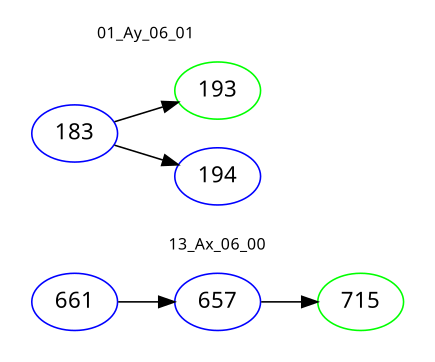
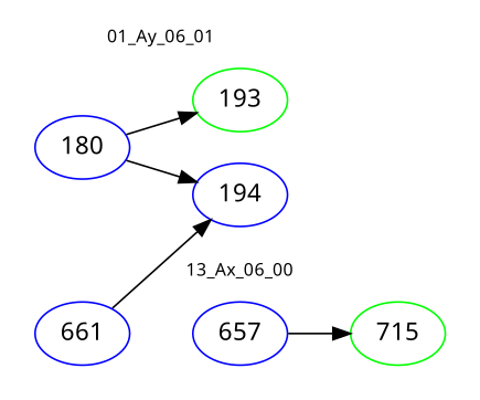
  digraph {
    fontname="Noto Sans"
    rankdir=LR
    node [color=blue fontname="Noto Sans"]
    edge [color=black fontname="Noto Sans"]
    n1 [label=194]
-   n2 [label=183]
+   n2 [label=180]
    n3 [color=green label=193]
    n4 [label=661]
    n5 [label=657]
    n6 [color=green label=715]
    subgraph cluster_1 {
      color=white
      fontsize=10
      label="01_Ay_06_01"
      n1
      n2
      n3
    }
    subgraph cluster_2 {
      color=white
      fontsize=10
      label="13_Ax_06_00"
      n4
      n5
      n6
    }
    n2 -> n1
    n2 -> n3
-   n4 -> n5
+   n4 -> n1
    n5 -> n6
  }
